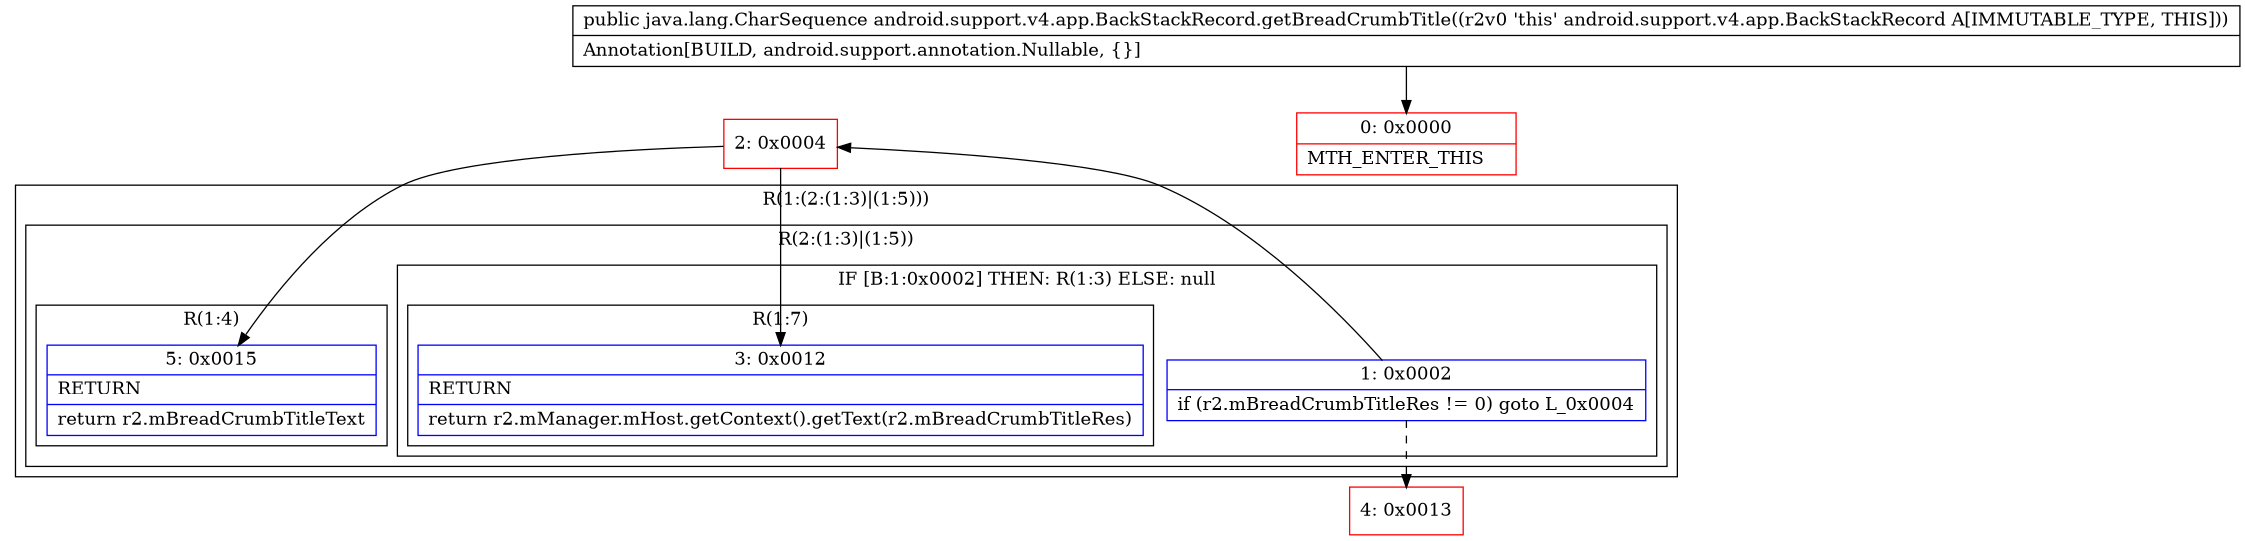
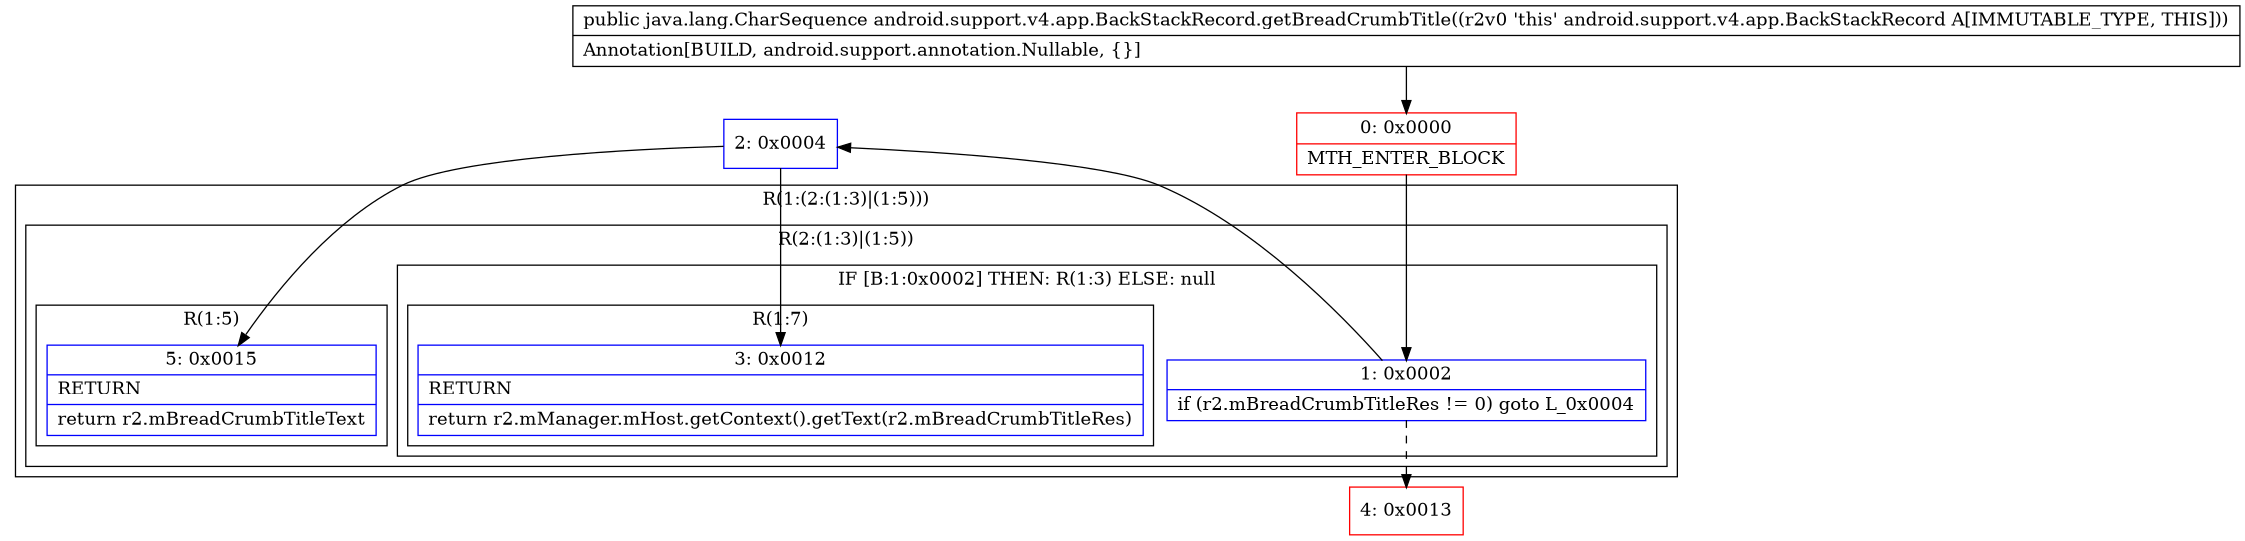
  digraph {
    node [color=blue shape=record]
    n1 [label="{3\:\ 0x0012|RETURN\l|return r2.mManager.mHost.getContext().getText(r2.mBreadCrumbTitleRes)\l}"]
    n2 [label="{1\:\ 0x0002|if (r2.mBreadCrumbTitleRes != 0) goto L_0x0004\l}"]
    n3 [label="{5\:\ 0x0015|RETURN\l|return r2.mBreadCrumbTitleText\l}"]
-   n4 [color=red label="{2\:\ 0x0004}"]
+   n4 [label="{2\:\ 0x0004}"]
    n5 [color=red label="{4\:\ 0x0013}"]
-   n6 [color=red label="{0\:\ 0x0000|MTH_ENTER_THIS\l}"]
+   n6 [color=red label="{0\:\ 0x0000|MTH_ENTER_BLOCK\l}"]
    n7 [label="{public java.lang.CharSequence android.support.v4.app.BackStackRecord.getBreadCrumbTitle((r2v0 'this' android.support.v4.app.BackStackRecord A[IMMUTABLE_TYPE, THIS]))  | Annotation[BUILD, android.support.annotation.Nullable, \{\}]\l}" color=""]
    subgraph cluster_1 {
      label="R(1:(2:(1:3)|(1:5)))"
      subgraph cluster_2 {
        label="R(2:(1:3)|(1:5))"
        subgraph cluster_3 {
          label="IF [B:1:0x0002] THEN: R(1:3) ELSE: null"
          n2
          subgraph cluster_4 {
            label="R(1:7)"
            n1
          }
        }
        subgraph cluster_5 {
-         label="R(1:4)"
+         label="R(1:5)"
          n3
        }
      }
    }
    n2 -> n4
    n2 -> n5 [style=dashed]
    n4 -> n1
    n4 -> n3
+   n6 -> n2
    n7 -> n6
  }
